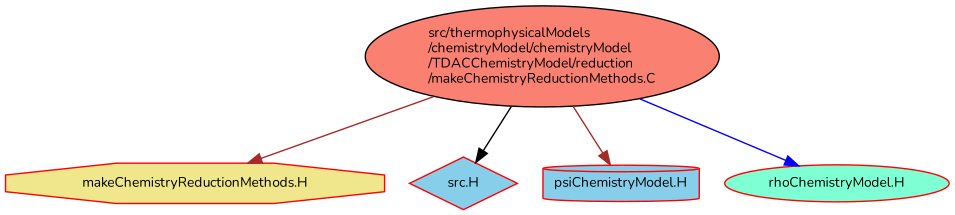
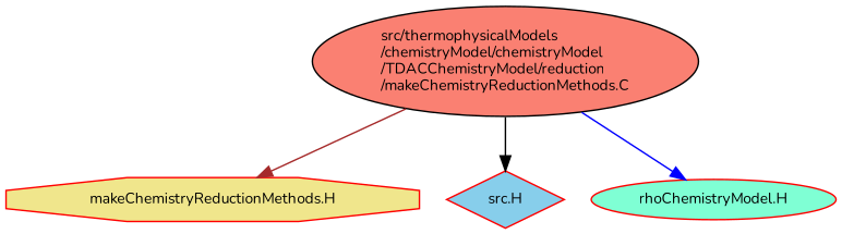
  digraph {
    fontname=Nunito
    node [color=red fillcolor=skyblue fontname=Nunito fontsize=10 shape=ellipse style=filled]
    edge [color=brown fontname=Nunito fontsize=10 labelfontname=Helvetica labelfontsize=10 style=solid]
    n1 [color=black fillcolor=salmon fontcolor=black height=0.2 label="src/thermophysicalModels\l/chemistryModel/chemistryModel\l/TDACChemistryModel/reduction\l/makeChemistryReductionMethods.C" width=0.4]
    n2 [fillcolor=khaki height=0.2 label="makeChemistryReductionMethods.H" shape=octagon width=0.4]
    n3 [height=0.2 label="src.H" shape=diamond width=0.4]
-   n4 [height=0.2 label="psiChemistryModel.H" shape=cylinder width=0.4]
    n5 [fillcolor=aquamarine height=0.2 label="rhoChemistryModel.H" width=0.4]
    n1 -> n2
    n1 -> n3 [color=black]
-   n1 -> n4
    n1 -> n5 [color=blue]
  }
